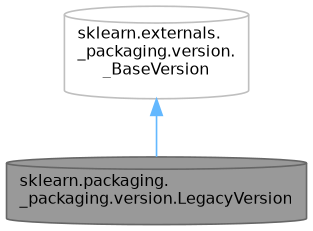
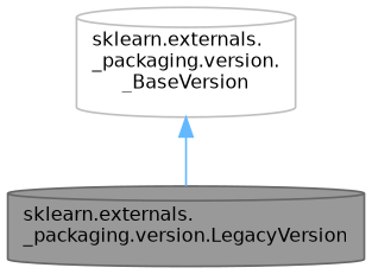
  digraph {
    node [fontname=Helvetica fontsize=10 shape=cylinder style=filled]
-   n1 [color=gray40 fillcolor=grey60 fontcolor=black height=0.2 label="sklearn.packaging.\l_packaging.version.LegacyVersion" width=0.4]
+   n1 [color=gray40 fillcolor=grey60 fontcolor=black height=0.2 label="sklearn.externals.\l_packaging.version.LegacyVersion" width=0.4]
    n2 [color=grey75 fillcolor=white height=0.2 label="sklearn.externals.\l_packaging.version.\l_BaseVersion" width=0.4]
    n2 -> n1 [color=steelblue1 dir=back fontname=Helvetica fontsize=10 labelfontname=Helvetica labelfontsize=10 style=solid]
  }
